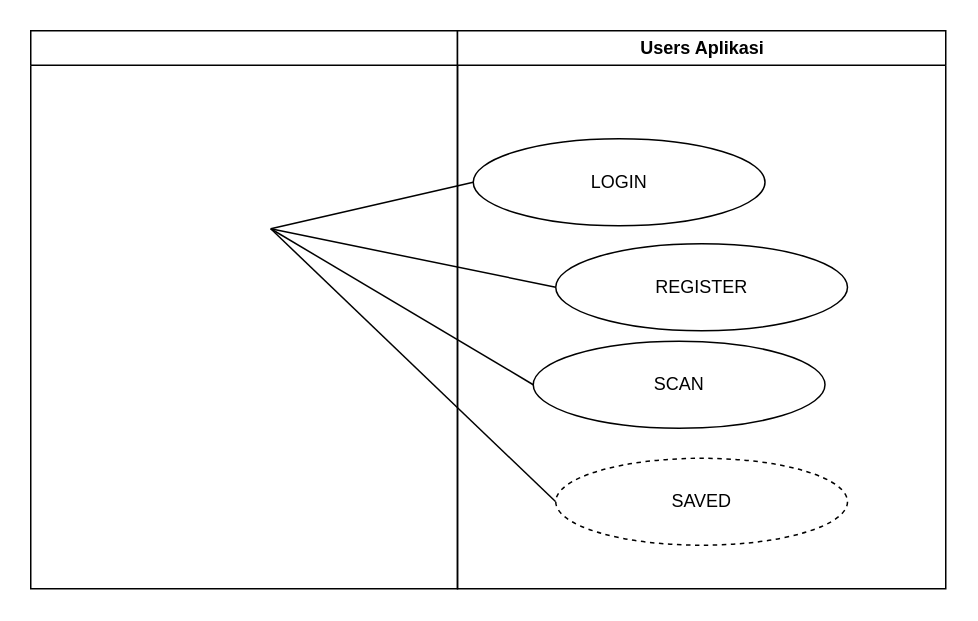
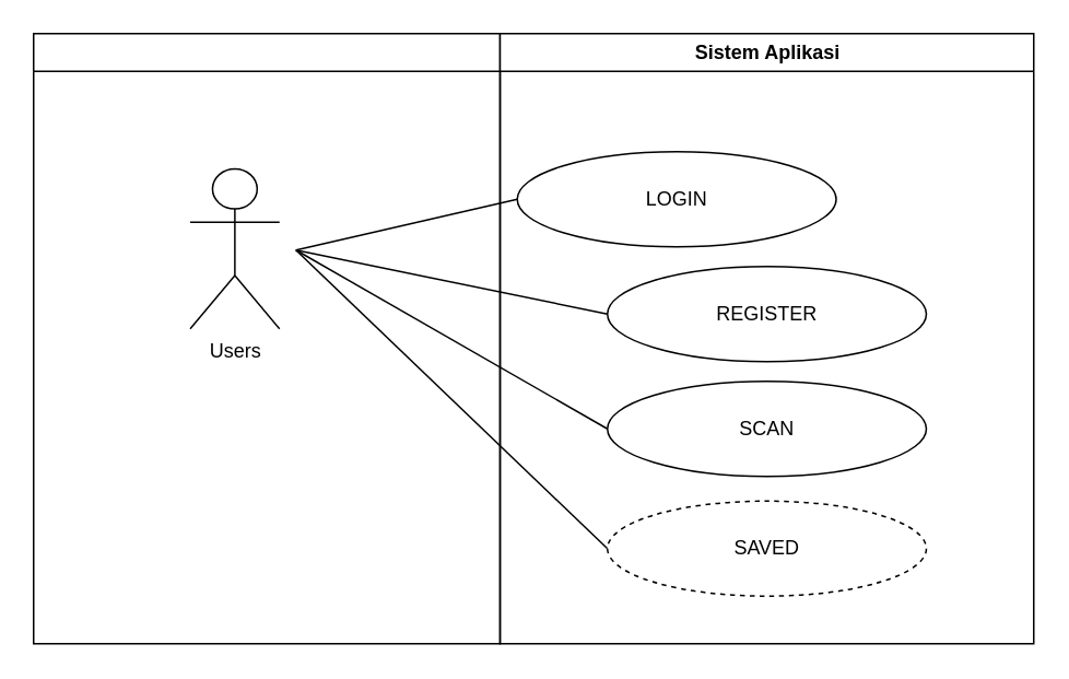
  <mxCell id="0" />
  <mxCell id="1" parent="0" />
  <mxCell id="2" value="" style="swimlane;whiteSpace=wrap" parent="1" vertex="1"><mxGeometry x="20" y="20" width="284.5" height="372" as="geometry"><mxRectangle x="164.5" y="128" width="50" height="40" as="alternateBounds" /></mxGeometry></mxCell>
+ <mxCell id="3" value="Users" style="shape=umlActor;verticalLabelPosition=bottom;verticalAlign=top;html=1;" parent="2" vertex="1"><mxGeometry x="95.5" y="82.5" width="54.5" height="97.5" as="geometry" /></mxCell>
  <mxCell id="4" value="" style="endArrow=none;html=1;rounded=0;entryX=0;entryY=0.5;entryDx=0;entryDy=0;" parent="2" edge="1" target="9"><mxGeometry width="50" height="50" relative="1" as="geometry"><mxPoint x="160" y="132" as="sourcePoint" /><mxPoint x="345.5" y="102" as="targetPoint" /></mxGeometry></mxCell>
  <mxCell id="5" value="" style="endArrow=none;html=1;rounded=0;entryX=0;entryY=0.5;entryDx=0;entryDy=0;" parent="2" target="10" edge="1"><mxGeometry width="50" height="50" relative="1" as="geometry"><mxPoint x="160" y="132" as="sourcePoint" /><mxPoint x="345.5" y="162" as="targetPoint" /></mxGeometry></mxCell>
  <mxCell id="6" value="" style="endArrow=none;html=1;rounded=0;entryX=0;entryY=0.5;entryDx=0;entryDy=0;" parent="2" target="11" edge="1"><mxGeometry width="50" height="50" relative="1" as="geometry"><mxPoint x="160" y="132" as="sourcePoint" /><mxPoint x="335.5" y="222" as="targetPoint" /></mxGeometry></mxCell>
  <mxCell id="7" value="" style="endArrow=none;html=1;rounded=0;entryX=0;entryY=0.5;entryDx=0;entryDy=0;" edge="1" parent="2" target="12"><mxGeometry width="50" height="50" relative="1" as="geometry"><mxPoint x="160" y="132" as="sourcePoint" /><mxPoint x="347" y="315" as="targetPoint" /></mxGeometry></mxCell>
- <mxCell id="8" value="Users Aplikasi" style="swimlane;whiteSpace=wrap" parent="1" vertex="1"><mxGeometry x="304.5" y="20" width="325.5" height="372" as="geometry" /></mxCell>
+ <mxCell id="8" value="Sistem Aplikasi" style="swimlane;whiteSpace=wrap" parent="1" vertex="1"><mxGeometry x="304.5" y="20" width="325.5" height="372" as="geometry" /></mxCell>
  <mxCell id="9" value="LOGIN" style="ellipse;whiteSpace=wrap;html=1;" parent="8" vertex="1"><mxGeometry x="10.5" y="72" width="194.5" height="58" as="geometry" /></mxCell>
  <mxCell id="10" value="REGISTER" style="ellipse;whiteSpace=wrap;html=1;" parent="8" vertex="1"><mxGeometry x="65.5" y="142" width="194.5" height="58" as="geometry" /></mxCell>
- <mxCell id="11" value="SCAN" style="ellipse;whiteSpace=wrap;html=1;" parent="8" vertex="1"><mxGeometry x="50.5" y="207" width="194.5" height="58" as="geometry" /></mxCell>
+ <mxCell id="11" value="SCAN" style="ellipse;whiteSpace=wrap;html=1;" parent="8" vertex="1"><mxGeometry x="65.5" y="212" width="194.5" height="58" as="geometry" /></mxCell>
  <mxCell id="12" value="SAVED" style="ellipse;whiteSpace=wrap;html=1;dashed=1;" vertex="1" parent="8"><mxGeometry x="65.5" y="285" width="194.5" height="58" as="geometry" /></mxCell>
